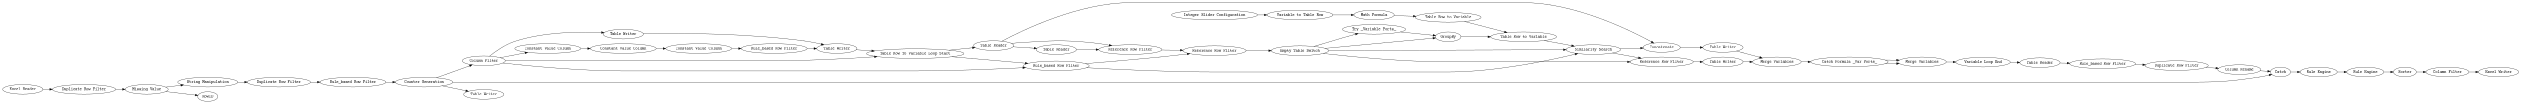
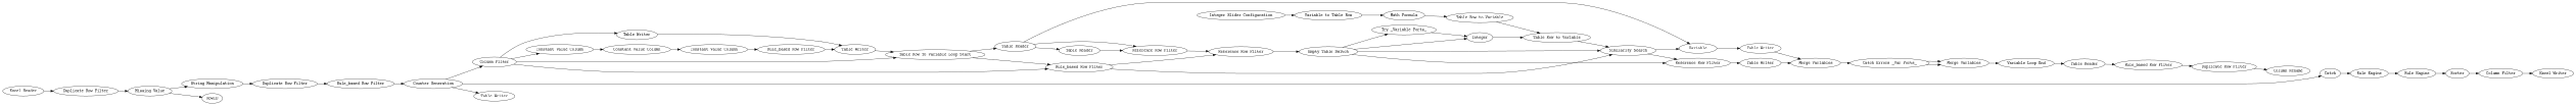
  digraph {
    fontname="Courier Prime"
    rankdir=LR
    node [fontname="Courier Prime"]
    edge [fontname="Courier Prime"]
    n1 [label="Similarity Search"]
    n2 [label="Reference Row Filter"]
-   n3 [label=Concatenate]
+   n3 [label=Variable]
    n4 [label="Table Writer"]
    n5 [label="Table Writer"]
    n6 [label="String Manipulation"]
    n7 [label="Duplicate Row Filter"]
    n8 [label="Rule_based Row Filter"]
    n9 [label="Excel Reader"]
    n10 [label="Duplicate Row Filter"]
    n11 [label="Missing Value"]
    n12 [label=RowID]
    n13 [label="Counter Generation"]
    n14 [label="Column Filter"]
    n15 [label=Catch]
    n16 [label="Table Writer"]
    n17 [label="Rule_based Row Filter"]
    n18 [label="Table Row To Variable Loop Start"]
    n19 [label="Table Writer"]
    n20 [label="Constant Value Column"]
    n21 [label="Reference Row Filter"]
    n22 [label="Table Reader"]
    n23 [label="Table Writer"]
    n24 [label="Constant Value Column"]
    n25 [label="Empty Table Switch"]
    n26 [label="Table Reader"]
    n27 [label="Reference Row Filter"]
    n28 [label="Rule Engine"]
-   n29 [label=GroupBy]
+   n29 [label=Integer]
    n30 [label="Table Row to Variable"]
    n31 [label="Constant Value Column"]
    n32 [label="Rule_based Row Filter"]
    n33 [label="Try _Variable Ports_"]
    n34 [label="Merge Variables"]
-   n35 [label="Catch Formula _Var Ports_"]
+   n35 [label="Catch Errors _Var Ports_"]
    n36 [label="Variable Loop End"]
    n37 [label="Table Reader"]
    n38 [label="Rule_based Row Filter"]
    n39 [label="Merge Variables"]
    n40 [label="Duplicate Row Filter"]
    n41 [label="Column Rename"]
    n42 [label="Rule Engine"]
    n43 [label=Sorter]
    n44 [label="Column Filter"]
    n45 [label="Excel Writer"]
    n46 [label="Integer Slider Configuration"]
    n47 [label="Variable to Table Row"]
    n48 [label="Math Formula"]
    n49 [label="Table Row to Variable"]
    n1 -> n2
    n1 -> n3
    n2 -> n4
    n3 -> n5
    n4 -> n34
    n5 -> n34
    n6 -> n7
    n7 -> n8
    n8 -> n13
    n9 -> n10
    n10 -> n11
    n11 -> n6
    n11 -> n12
    n13 -> n14
    n13 -> n15
    n13 -> n16
    n14 -> n17
    n14 -> n18
    n14 -> n19
    n14 -> n20
    n15 -> n28
    n17 -> n1
    n17 -> n21
    n18 -> n17
    n18 -> n22
    n19 -> n23
    n20 -> n24
    n21 -> n25
    n22 -> n3
    n22 -> n26
    n22 -> n27
    n23 -> n18
    n24 -> n31
    n25 -> n1
    n25 -> n2
    n25 -> n29
    n25 -> n33
    n26 -> n27
    n27 -> n21
    n28 -> n42
    n29 -> n30
    n30 -> n1
    n31 -> n32
    n32 -> n23
    n33 -> n29
    n34 -> n35
    n35 -> n39
    n35 -> n39
    n36 -> n37
    n37 -> n38
    n38 -> n40
    n39 -> n36
    n40 -> n41
-   n41 -> n15
    n42 -> n43
    n43 -> n44
    n44 -> n45
    n46 -> n47
    n47 -> n48
    n48 -> n49
    n49 -> n30
  }
